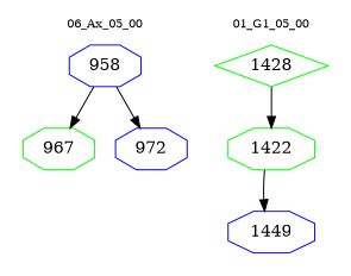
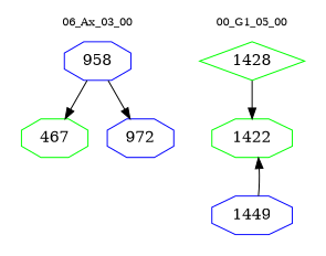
  digraph {
    node [color=green shape=octagon]
    edge [color=black]
-   n1 [label=967]
+   n1 [label=467]
    n2 [color=blue label=958]
    n3 [color=blue label=972]
    n4 [label=1428 shape=diamond]
    n5 [label=1422]
    n6 [color=blue label=1449]
    subgraph cluster_1 {
      color=white
      fontsize=10
-     label="06_Ax_05_00"
+     label="06_Ax_03_00"
      n1
      n2
      n3
    }
    subgraph cluster_2 {
      color=white
      fontsize=10
-     label="01_G1_05_00"
+     label="00_G1_05_00"
      n4
      n5
      n6
    }
    n2 -> n1
    n2 -> n3
    n4 -> n5
-   n5 -> n6
+   n6 -> n5
  }
